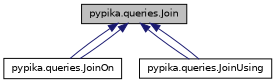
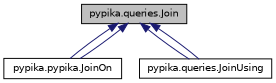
  digraph {
    node [color=black fillcolor=white fontname=Helvetica fontsize=10 shape=record style=filled]
    edge [color=midnightblue dir=back fontname=Helvetica fontsize=10 labelfontname=Helvetica labelfontsize=10 style=solid]
    n1 [fillcolor=grey75 fontcolor=black height=0.2 label="pypika.queries.Join" width=0.4]
-   n2 [height=0.2 label="pypika.queries.JoinOn" width=0.4]
+   n2 [height=0.2 label="pypika.pypika.JoinOn" width=0.4]
    n3 [height=0.2 label="pypika.queries.JoinUsing" width=0.4]
    n1 -> n2
    n1 -> n2
    n1 -> n3
    n1 -> n3
  }
